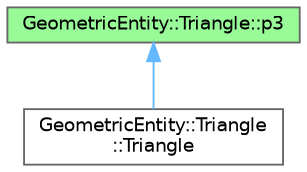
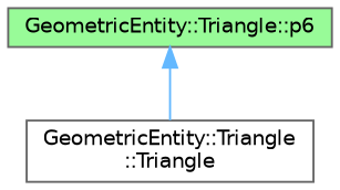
  digraph {
    rankdir=TB
    node [fontname=Helvetica fontsize=10 shape=box style=filled]
-   n1 [color=gray40 fillcolor=palegreen fontcolor=black height=0.2 label="GeometricEntity::Triangle::p3" width=0.4]
+   n1 [color=gray40 fillcolor=palegreen fontcolor=black height=0.2 label="GeometricEntity::Triangle::p6" width=0.4]
    n2 [color=grey40 fillcolor=white height=0.2 label="GeometricEntity::Triangle\l::Triangle" width=0.4]
    n1 -> n2 [color=steelblue1 dir=back fontname=Helvetica fontsize=10 labelfontname=Helvetica labelfontsize=10 style=solid]
  }
